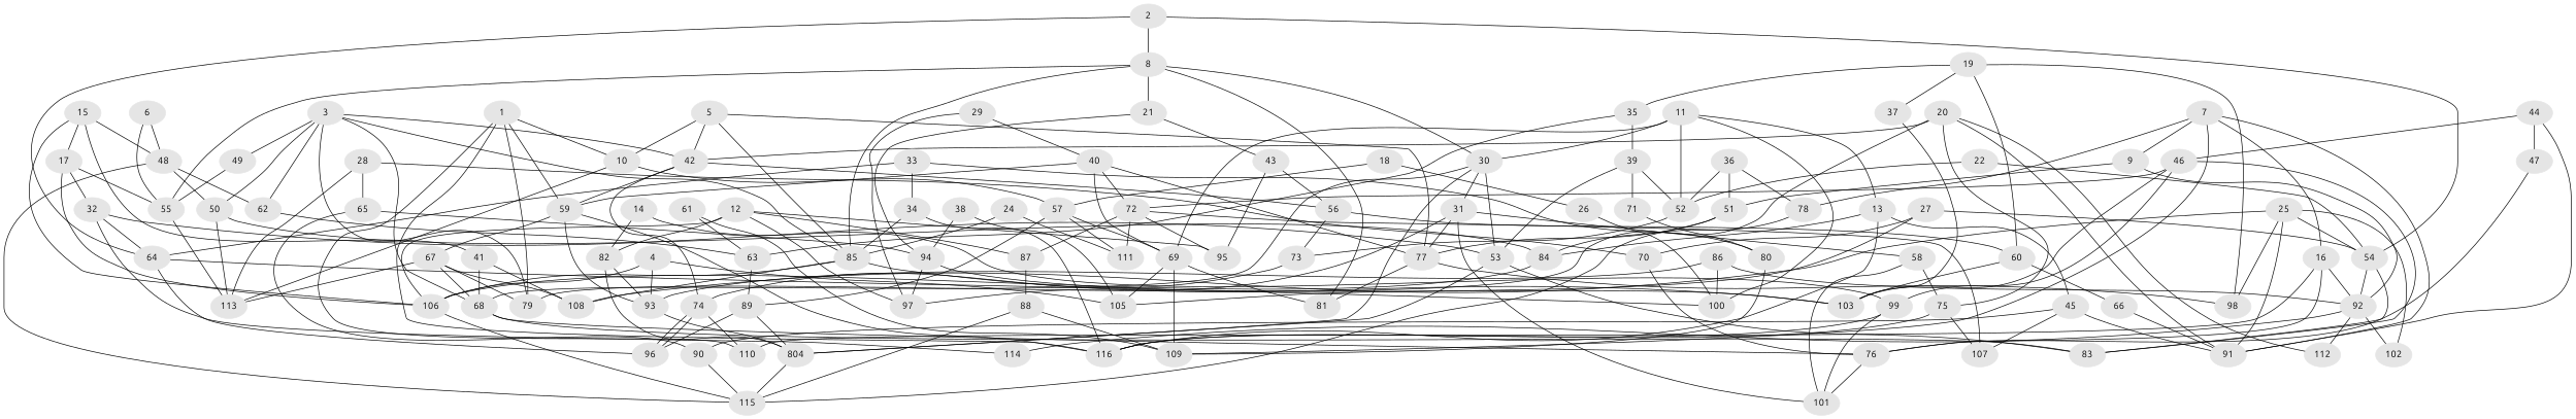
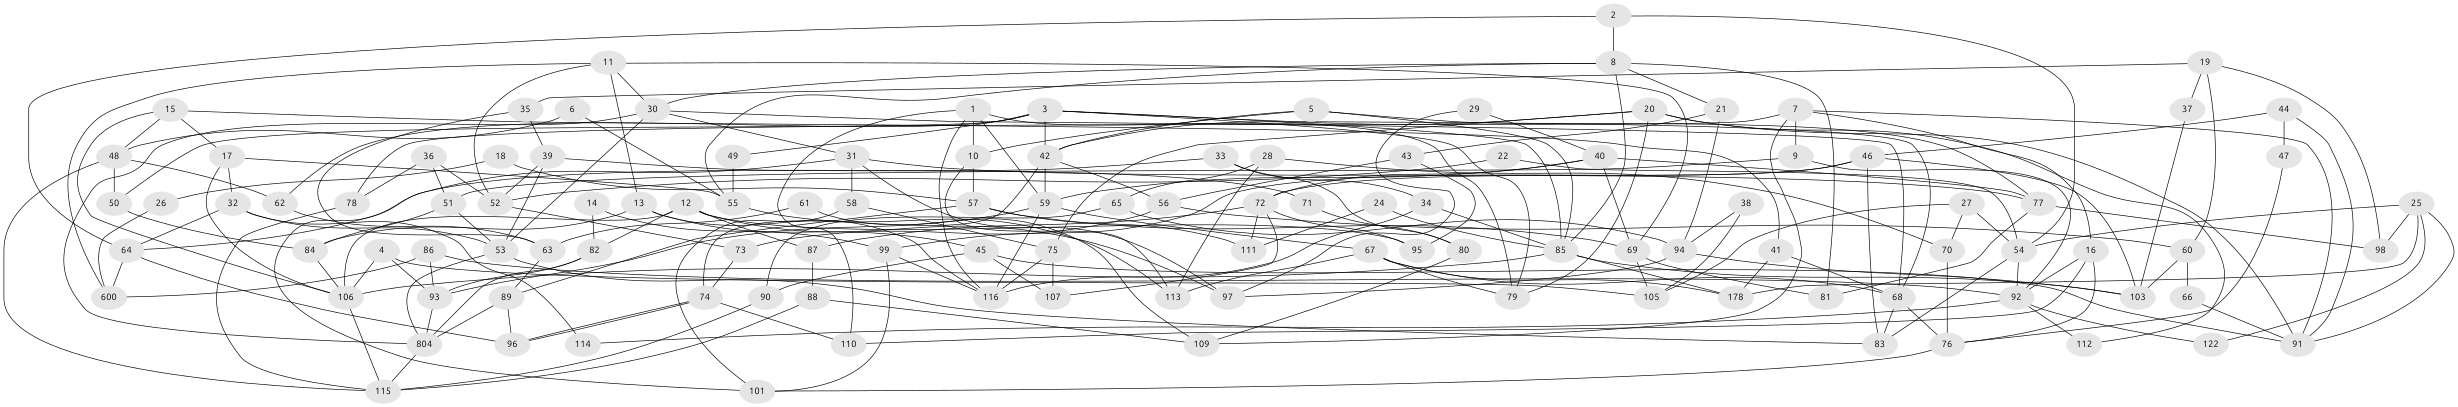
  graph {
    fontname=Ubuntu
    node [color=gray90 fontname=Ubuntu style=filled]
    edge [fontname=Ubuntu]
    1
    10
    59
    79
    110
    116
    57
    113
    93
    67
    2
    8
    54
    64
    85
    55
    21
    30
    81
    92
    83
-   100
+   100 [label=600]
    96
    3
    42
    49
    50
    62
    68
    56
    74
    84
    63
    76
    106
-   108
+   108 [label=178]
    103
    4
    105
    n40 [label=804]
    115
    5
    77
    98
    6
    48
    7
    9
    16
    78
    91
    109
    51
    43
    94
    31
    53
    112
-   102
+   102 [label=122]
    114
    69
    111
    89
    11
    13
    52
    45
    73
    12
    82
    87
    95
    97
    88
    90
    107
    14
    99
    101
    15
    17
    41
    32
    18
    26
    19
    35
    37
    60
    39
    66
    20
    75
    22
    61
    24
    25
    27
    70
    28
    65
    29
    40
    72
    58
    33
    34
    80
    71
    36
    38
    44
    46
    47
    86
    1 -- 10
    1 -- 59
    1 -- 79
    1 -- 110
    1 -- 116
    10 -- 57
    10 -- 113
    59 -- 116
    59 -- 93
    59 -- 67
    57 -- 69
    57 -- 111
    57 -- 89
    93 -- n40
    67 -- 79
    67 -- 113
    67 -- 68
    67 -- 108
    2 -- 8
    2 -- 54
    2 -- 64
    8 -- 85
    8 -- 55
    8 -- 21
    8 -- 30
    8 -- 81
    54 -- 92
    54 -- 83
    64 -- 100
    64 -- 96
    85 -- 106
    85 -- 108
    85 -- 103
    55 -- 113
    21 -- 43
    21 -- 94
    30 -- 68
    30 -- n40
    30 -- 31
    30 -- 53
    92 -- 112
    92 -- 102
    92 -- 114
    3 -- 79
    3 -- 85
    3 -- 42
    3 -- 49
    3 -- 50
    3 -- 62
    3 -- 68
    42 -- 59
    42 -- 56
    42 -- 74
    49 -- 55
-   50 -- 113
    50 -- 84
    62 -- 63
    68 -- 83
    68 -- 76
    56 -- 73
    56 -- 60
    74 -- 110
    74 -- 96
    74 -- 96
    84 -- 106
    63 -- 89
    76 -- 101
    106 -- 115
    4 -- 93
    4 -- 106
    4 -- 105
    n40 -- 115
    5 -- 10
    5 -- 85
    5 -- 42
    5 -- 77
    77 -- 81
    77 -- 98
    6 -- 55
    6 -- 48
    48 -- 50
    48 -- 62
    48 -- 115
    7 -- 9
    7 -- 16
    7 -- 78
    7 -- 91
    7 -- 109
    9 -- 92
    9 -- 51
    16 -- 110
    16 -- 92
    16 -- 76
    78 -- 115
    51 -- 84
-   51 -- 77
+   51 -- 53
    43 -- 56
    43 -- 95
    94 -- 103
    94 -- 97
    31 -- 77
    31 -- 97
    31 -- 101
    31 -- 58
    53 -- 83
    53 -- n40
    69 -- 81
    69 -- 105
-   69 -- 109
    89 -- 96
    89 -- n40
    11 -- 30
    11 -- 100
    11 -- 69
    11 -- 13
    11 -- 52
    13 -- 116
    13 -- 84
    13 -- 45
    52 -- 73
    45 -- 91
    45 -- 90
    45 -- 107
    73 -- 74
    12 -- 106
    12 -- 82
    12 -- 87
    12 -- 95
    12 -- 97
    82 -- 93
    82 -- n40
    87 -- 88
    88 -- 115
    88 -- 109
    90 -- 115
    14 -- 82
    14 -- 99
    99 -- 116
    99 -- 101
    15 -- 106
    15 -- 48
    15 -- 17
    15 -- 41
    17 -- 55
    17 -- 106
    17 -- 32
    41 -- 68
    41 -- 108
    32 -- 64
    32 -- 53
    32 -- 114
    18 -- 57
    18 -- 26
    26 -- 100
    19 -- 98
    19 -- 35
    19 -- 37
    19 -- 60
    35 -- 63
    35 -- 39
    37 -- 103
    60 -- 103
    60 -- 66
    39 -- 53
    39 -- 52
    39 -- 71
    66 -- 91
    20 -- 79
    20 -- 42
    20 -- 91
    20 -- 112
    20 -- 75
    75 -- 116
    75 -- 107
    22 -- 54
    22 -- 52
    61 -- 63
    61 -- 109
    24 -- 85
    24 -- 111
    25 -- 54
    25 -- 108
    25 -- 98
    25 -- 91
    25 -- 102
    27 -- 54
    27 -- 105
    27 -- 70
    70 -- 76
    28 -- 113
    28 -- 70
    28 -- 65
    65 -- 94
    65 -- 90
    29 -- 97
    29 -- 40
    40 -- 59
    40 -- 77
    40 -- 69
    40 -- 72
    72 -- 111
    72 -- 87
    72 -- 95
    72 -- 107
    58 -- 101
    58 -- 75
    33 -- 64
    33 -- 34
    33 -- 80
    34 -- 116
    34 -- 85
    80 -- 109
    71 -- 80
    36 -- 78
    36 -- 51
    36 -- 52
    38 -- 105
    38 -- 94
    44 -- 91
    44 -- 46
    44 -- 47
    46 -- 83
    46 -- 103
    46 -- 99
    46 -- 72
    47 -- 76
    86 -- 93
    86 -- 92
    86 -- 100
  }
